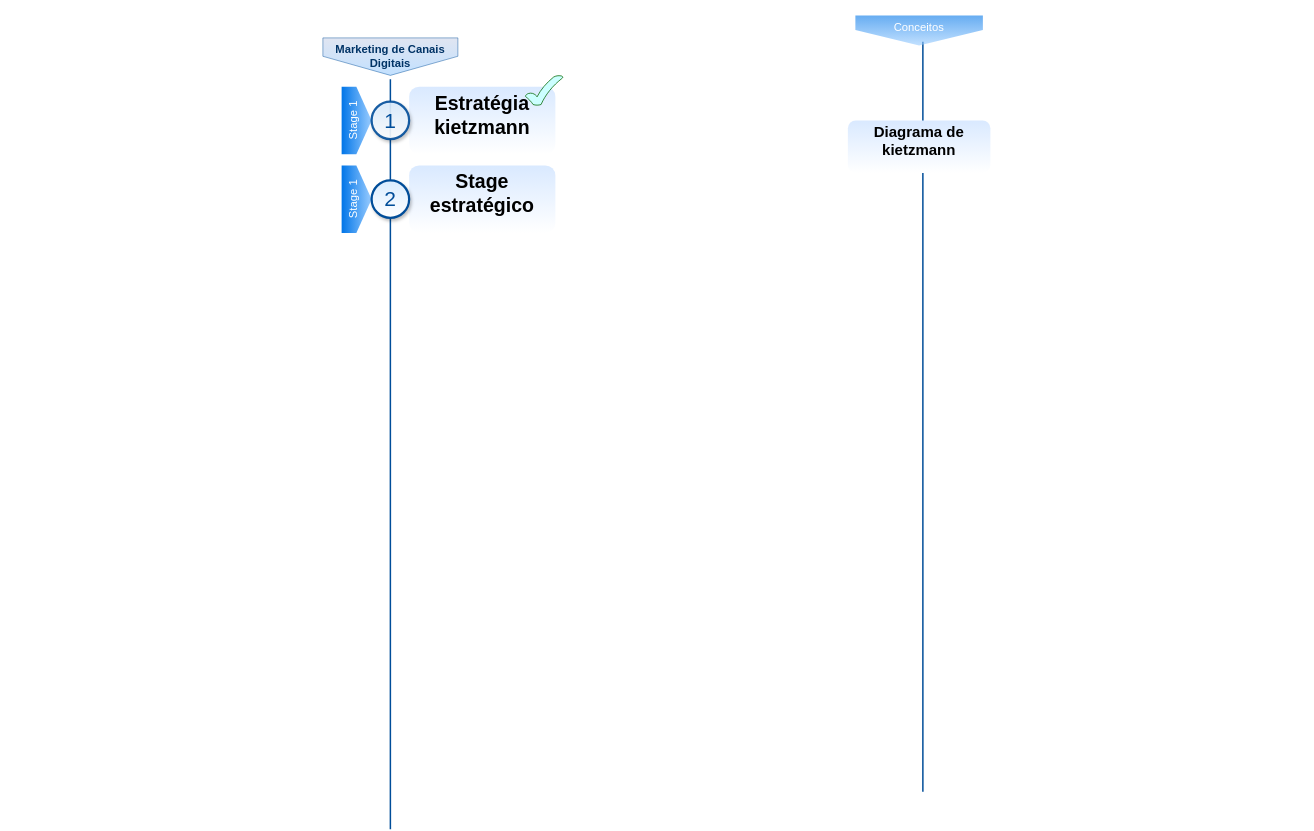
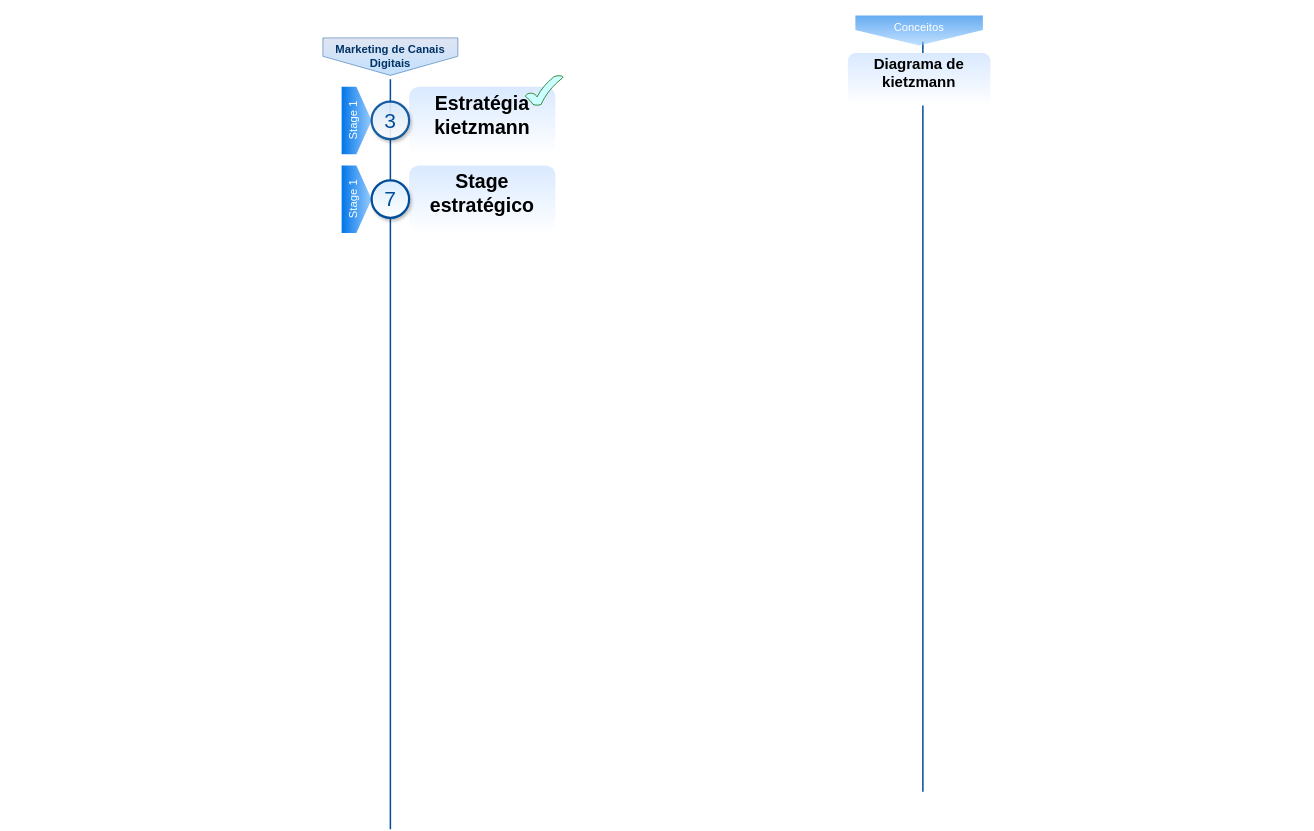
  <mxCell id="0" />
  <mxCell id="1" parent="0" />
  <mxCell id="2" value="" style="line;strokeWidth=2;html=1;fillColor=none;fontSize=28;fontColor=#004D99;strokeColor=#004D99;rotation=90;" parent="1" vertex="1"><mxGeometry x="730" y="550" width="1000" height="10" as="geometry" /></mxCell>
  <mxCell id="3" value="Stage 1" style="shape=offPageConnector;whiteSpace=wrap;html=1;fillColor=#0075E8;fontSize=15;fontColor=#FFFFFF;size=0.509;verticalAlign=top;strokeColor=none;rotation=-90;gradientColor=#99CCFF;" parent="1" vertex="1"><mxGeometry x="430" y="140" width="90" height="40" as="geometry" /></mxCell>
  <mxCell id="4" value="&lt;h1&gt;Estratégia kietzmann&lt;/h1&gt;" style="text;html=1;spacing=5;spacingTop=-20;whiteSpace=wrap;overflow=hidden;strokeColor=none;strokeWidth=3;fillColor=#D9E9FF;fontSize=13;fontColor=#000000;align=center;rounded=1;gradientColor=#FFFFFF;" parent="1" vertex="1"><mxGeometry x="545" y="115" width="195" height="90" as="geometry" /></mxCell>
  <mxCell id="5" value="&lt;font color=&quot;#003366&quot;&gt;&lt;b&gt;Marketing de Canais Digitais&lt;/b&gt;&lt;/font&gt;" style="shape=offPageConnector;whiteSpace=wrap;html=1;fillColor=#CCD4E8;fontSize=15;fontColor=#FFFFFF;size=0.509;verticalAlign=top;strokeColor=#004C99;rotation=0;gradientColor=#99CCFF;opacity=60;" vertex="1" parent="1"><mxGeometry x="430" y="50" width="180" height="50" as="geometry" /></mxCell>
  <mxCell id="6" value="Conceitos" style="shape=offPageConnector;whiteSpace=wrap;html=1;fillColor=#0075E8;fontSize=15;fontColor=#FFFFFF;size=0.509;verticalAlign=top;strokeColor=none;rotation=0;gradientColor=#99CCFF;opacity=60;" vertex="1" parent="1"><mxGeometry x="1140" y="20" width="170" height="40" as="geometry" /></mxCell>
- <mxCell id="7" value="&lt;h1 style=&quot;font-size: 20px;&quot;&gt;Diagrama de kietzmann&lt;br style=&quot;font-size: 20px;&quot;&gt;&lt;/h1&gt;" style="text;html=1;spacing=5;spacingTop=-20;whiteSpace=wrap;overflow=hidden;strokeColor=none;strokeWidth=3;fillColor=#D9E9FF;fontSize=20;fontColor=#000000;align=center;rounded=1;gradientColor=#FFFFFF;" vertex="1" parent="1"><mxGeometry x="1130" y="160" width="190" height="70" as="geometry" /></mxCell>
+ <mxCell id="7" value="&lt;h1 style=&quot;font-size: 20px;&quot;&gt;Diagrama de kietzmann&lt;br style=&quot;font-size: 20px;&quot;&gt;&lt;/h1&gt;" style="text;html=1;spacing=5;spacingTop=-20;whiteSpace=wrap;overflow=hidden;strokeColor=none;strokeWidth=3;fillColor=#D9E9FF;fontSize=20;fontColor=#000000;align=center;rounded=1;gradientColor=#FFFFFF;" vertex="1" parent="1"><mxGeometry x="1130" y="70" width="190" height="70" as="geometry" /></mxCell>
  <mxCell id="8" value="" style="verticalLabelPosition=bottom;verticalAlign=top;html=1;shape=mxgraph.basic.tick;fillColor=#CCFFFF;strokeColor=#006600;gradientColor=none;" vertex="1" parent="1"><mxGeometry x="700" y="100" width="50" height="40" as="geometry" /></mxCell>
  <mxCell id="9" value="Stage 1" style="shape=offPageConnector;whiteSpace=wrap;html=1;fillColor=#0075E8;fontSize=15;fontColor=#FFFFFF;size=0.509;verticalAlign=top;strokeColor=none;rotation=-90;gradientColor=#99CCFF;" vertex="1" parent="1"><mxGeometry x="430" y="245" width="90" height="40" as="geometry" /></mxCell>
  <mxCell id="10" value="&lt;h1&gt;Stage estratégico&lt;/h1&gt;&lt;p&gt;&lt;br&gt;&lt;/p&gt;" style="text;html=1;spacing=5;spacingTop=-20;whiteSpace=wrap;overflow=hidden;strokeColor=none;strokeWidth=3;fillColor=#D9E9FF;fontSize=13;fontColor=#000000;align=center;rounded=1;gradientColor=#FFFFFF;" vertex="1" parent="1"><mxGeometry x="545" y="220" width="195" height="90" as="geometry" /></mxCell>
  <mxCell id="11" value="" style="line;strokeWidth=2;html=1;fillColor=none;fontSize=28;fontColor=#004D99;strokeColor=#004D99;rotation=90;" vertex="1" parent="1"><mxGeometry x="20" y="600" width="1000" height="10" as="geometry" /></mxCell>
- <mxCell id="12" value="2" style="ellipse;whiteSpace=wrap;html=1;fillColor=#D9ECFF;fontSize=28;fontColor=#004D99;strokeWidth=3;strokeColor=#004D99;gradientColor=#FFFFFF;shadow=1;" vertex="1" parent="1"><mxGeometry x="495" y="240" width="50" height="50" as="geometry" /></mxCell>
- <mxCell id="13" value="1" style="ellipse;whiteSpace=wrap;html=1;fillColor=#D9ECFF;fontSize=28;fontColor=#004D99;strokeWidth=3;strokeColor=#004D99;gradientColor=#FFFFFF;shadow=1;opacity=90;" parent="1" vertex="1"><mxGeometry x="495" y="135" width="50" height="50" as="geometry" /></mxCell>
+ <mxCell id="12" value="7" style="ellipse;whiteSpace=wrap;html=1;fillColor=#D9ECFF;fontSize=28;fontColor=#004D99;strokeWidth=3;strokeColor=#004D99;gradientColor=#FFFFFF;shadow=1;" vertex="1" parent="1"><mxGeometry x="495" y="240" width="50" height="50" as="geometry" /></mxCell>
+ <mxCell id="13" value="3" style="ellipse;whiteSpace=wrap;html=1;fillColor=#D9ECFF;fontSize=28;fontColor=#004D99;strokeWidth=3;strokeColor=#004D99;gradientColor=#FFFFFF;shadow=1;opacity=90;" parent="1" vertex="1"><mxGeometry x="495" y="135" width="50" height="50" as="geometry" /></mxCell>
